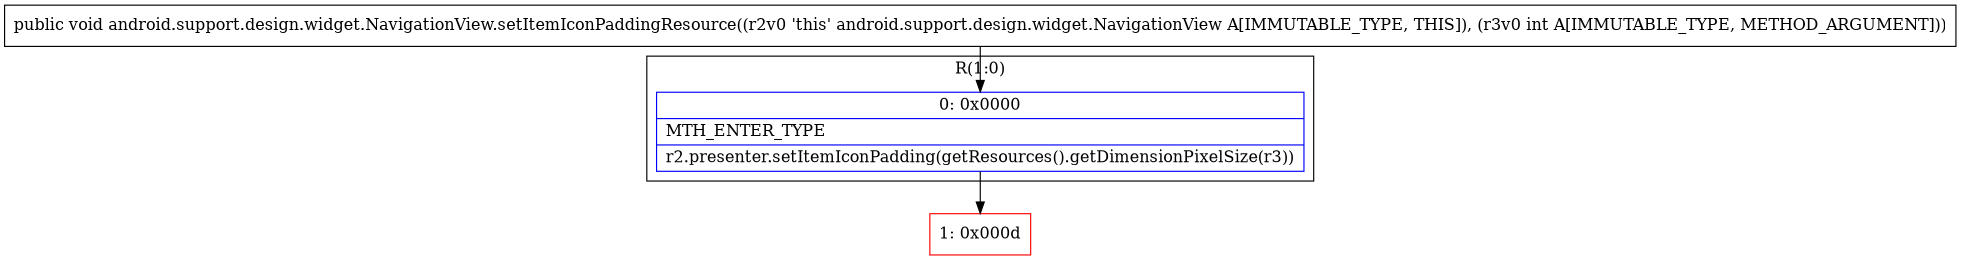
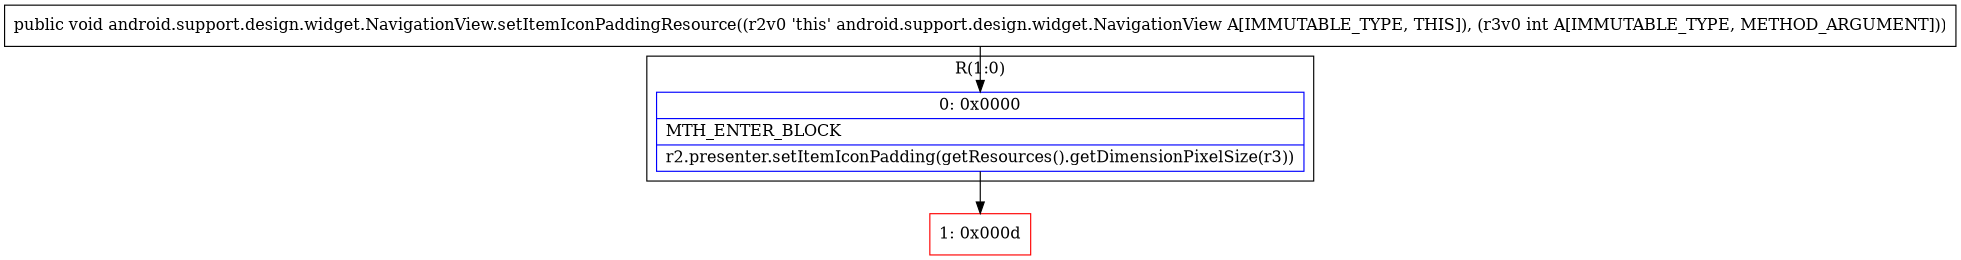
  digraph {
    node [shape=record]
-   n1 [color=blue label="{0\:\ 0x0000|MTH_ENTER_TYPE\l|r2.presenter.setItemIconPadding(getResources().getDimensionPixelSize(r3))\l}"]
+   n1 [color=blue label="{0\:\ 0x0000|MTH_ENTER_BLOCK\l|r2.presenter.setItemIconPadding(getResources().getDimensionPixelSize(r3))\l}"]
    n2 [color=red label="{1\:\ 0x000d}"]
    n3 [label="{public void android.support.design.widget.NavigationView.setItemIconPaddingResource((r2v0 'this' android.support.design.widget.NavigationView A[IMMUTABLE_TYPE, THIS]), (r3v0 int A[IMMUTABLE_TYPE, METHOD_ARGUMENT])) }"]
    subgraph cluster_1 {
      label="R(1:0)"
      n1
    }
    n1 -> n2
    n3 -> n1
  }
